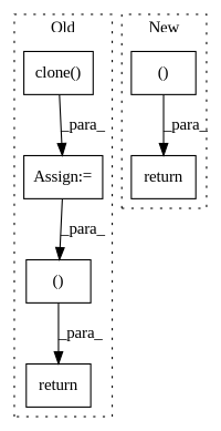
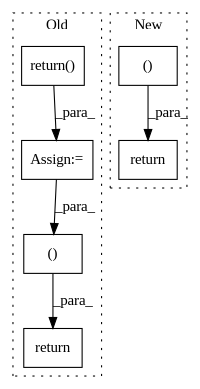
  digraph {
    fontname="Liberation Serif"
    node [a=54 l=7 shape=box fontname="Liberation Serif"]
    edge [fontname="Liberation Serif"]
-   n1 [a=75 l=11 label="clone()" s=3516]
+   n1 [a=75 l=11 label="return()" s=3516]
    n2 [a=68 l=3 label="Assign:=" s=3491]
    n3 [l=18 label="()" s=3556]
    n4 [a=93 label=return s=3539]
    n5 [l=42 label="()" s=4163]
    n6 [a=93 label=return s=4146]
    subgraph cluster_1 {
      label=Old
      style=dotted
      n1
      n2
      n3
      n4
    }
    subgraph cluster_2 {
      label=New
      style=dotted
      n5
      n6
    }
    n1 -> n2 [label=_para_]
    n2 -> n3 [label=_para_]
    n3 -> n4 [label=_para_]
    n5 -> n6 [label=_para_]
  }
